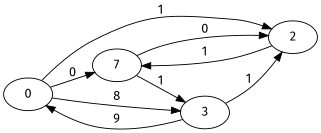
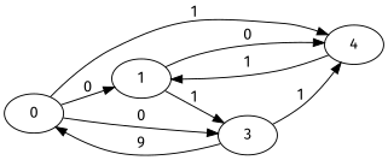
  digraph {
    fontname="Fira Sans"
    rankdir=LR
    node [fontname="Fira Sans"]
    edge [fontname="Fira Sans"]
    0
-   1 [label=7]
-   2
+   1
+   2 [label=4]
    3
    0 -> 1 [label=0]
    0 -> 2 [label=1]
-   0 -> 3 [label=8]
+   0 -> 3 [label=0]
    1 -> 2 [label=0]
    1 -> 3 [label=1]
    2 -> 1 [label=1]
    3 -> 0 [label=9]
    3 -> 2 [label=1]
  }
